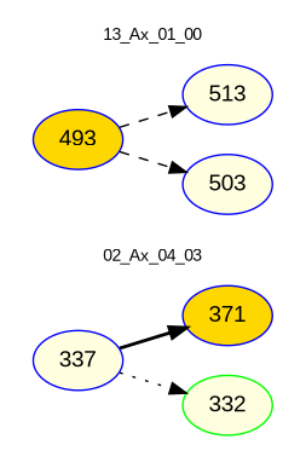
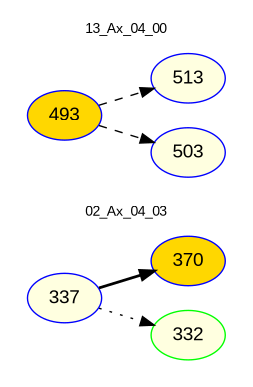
  digraph {
    fontname="Liberation Sans"
    rankdir=LR
    node [color=blue fillcolor=lightyellow fontname="Liberation Sans" style=filled]
    edge [color=black fontname="Liberation Sans" style=dashed]
    n1 [label=337]
    n2 [color=green label=332]
-   n3 [fillcolor=gold label=371]
+   n3 [fillcolor=gold label=370]
    n4 [fillcolor=gold label=493]
    n5 [label=503]
    n6 [label=513]
    subgraph cluster_1 {
      color=white
      fontsize=10
      label="02_Ax_04_03"
      n1
      n2
      n3
    }
    subgraph cluster_2 {
      color=white
      fontsize=10
-     label="13_Ax_01_00"
+     label="13_Ax_04_00"
      n4
      n5
      n6
    }
    n1 -> n2 [style=dotted]
    n1 -> n3 [style=bold]
    n4 -> n5
    n4 -> n6
  }
